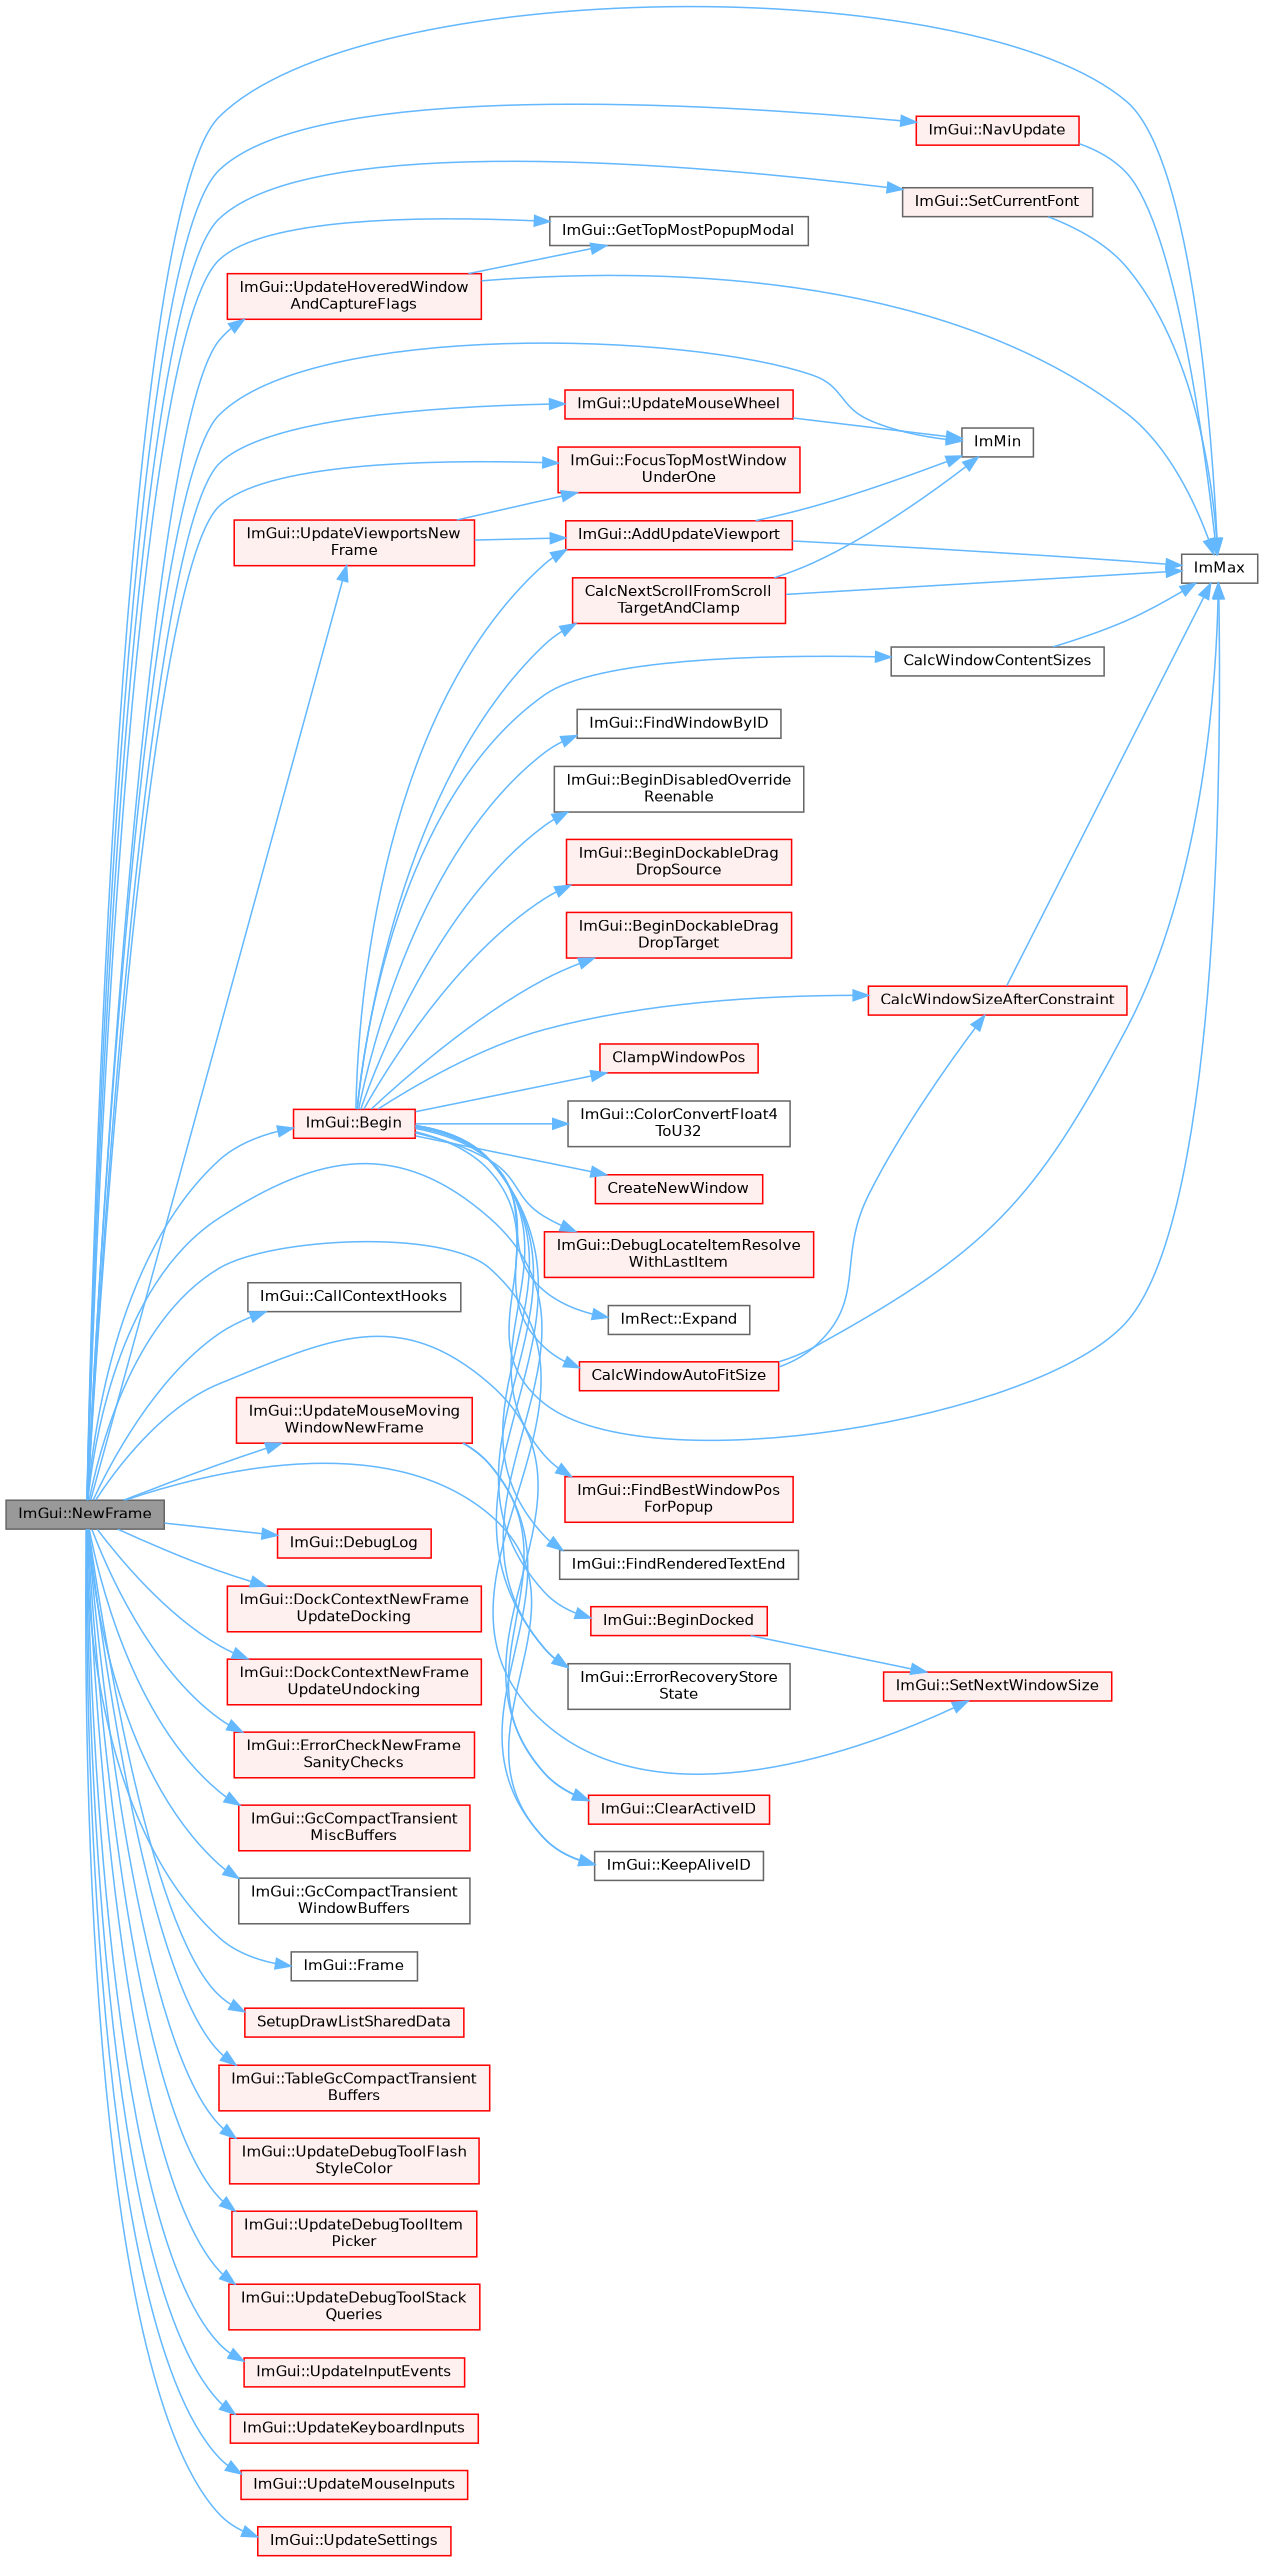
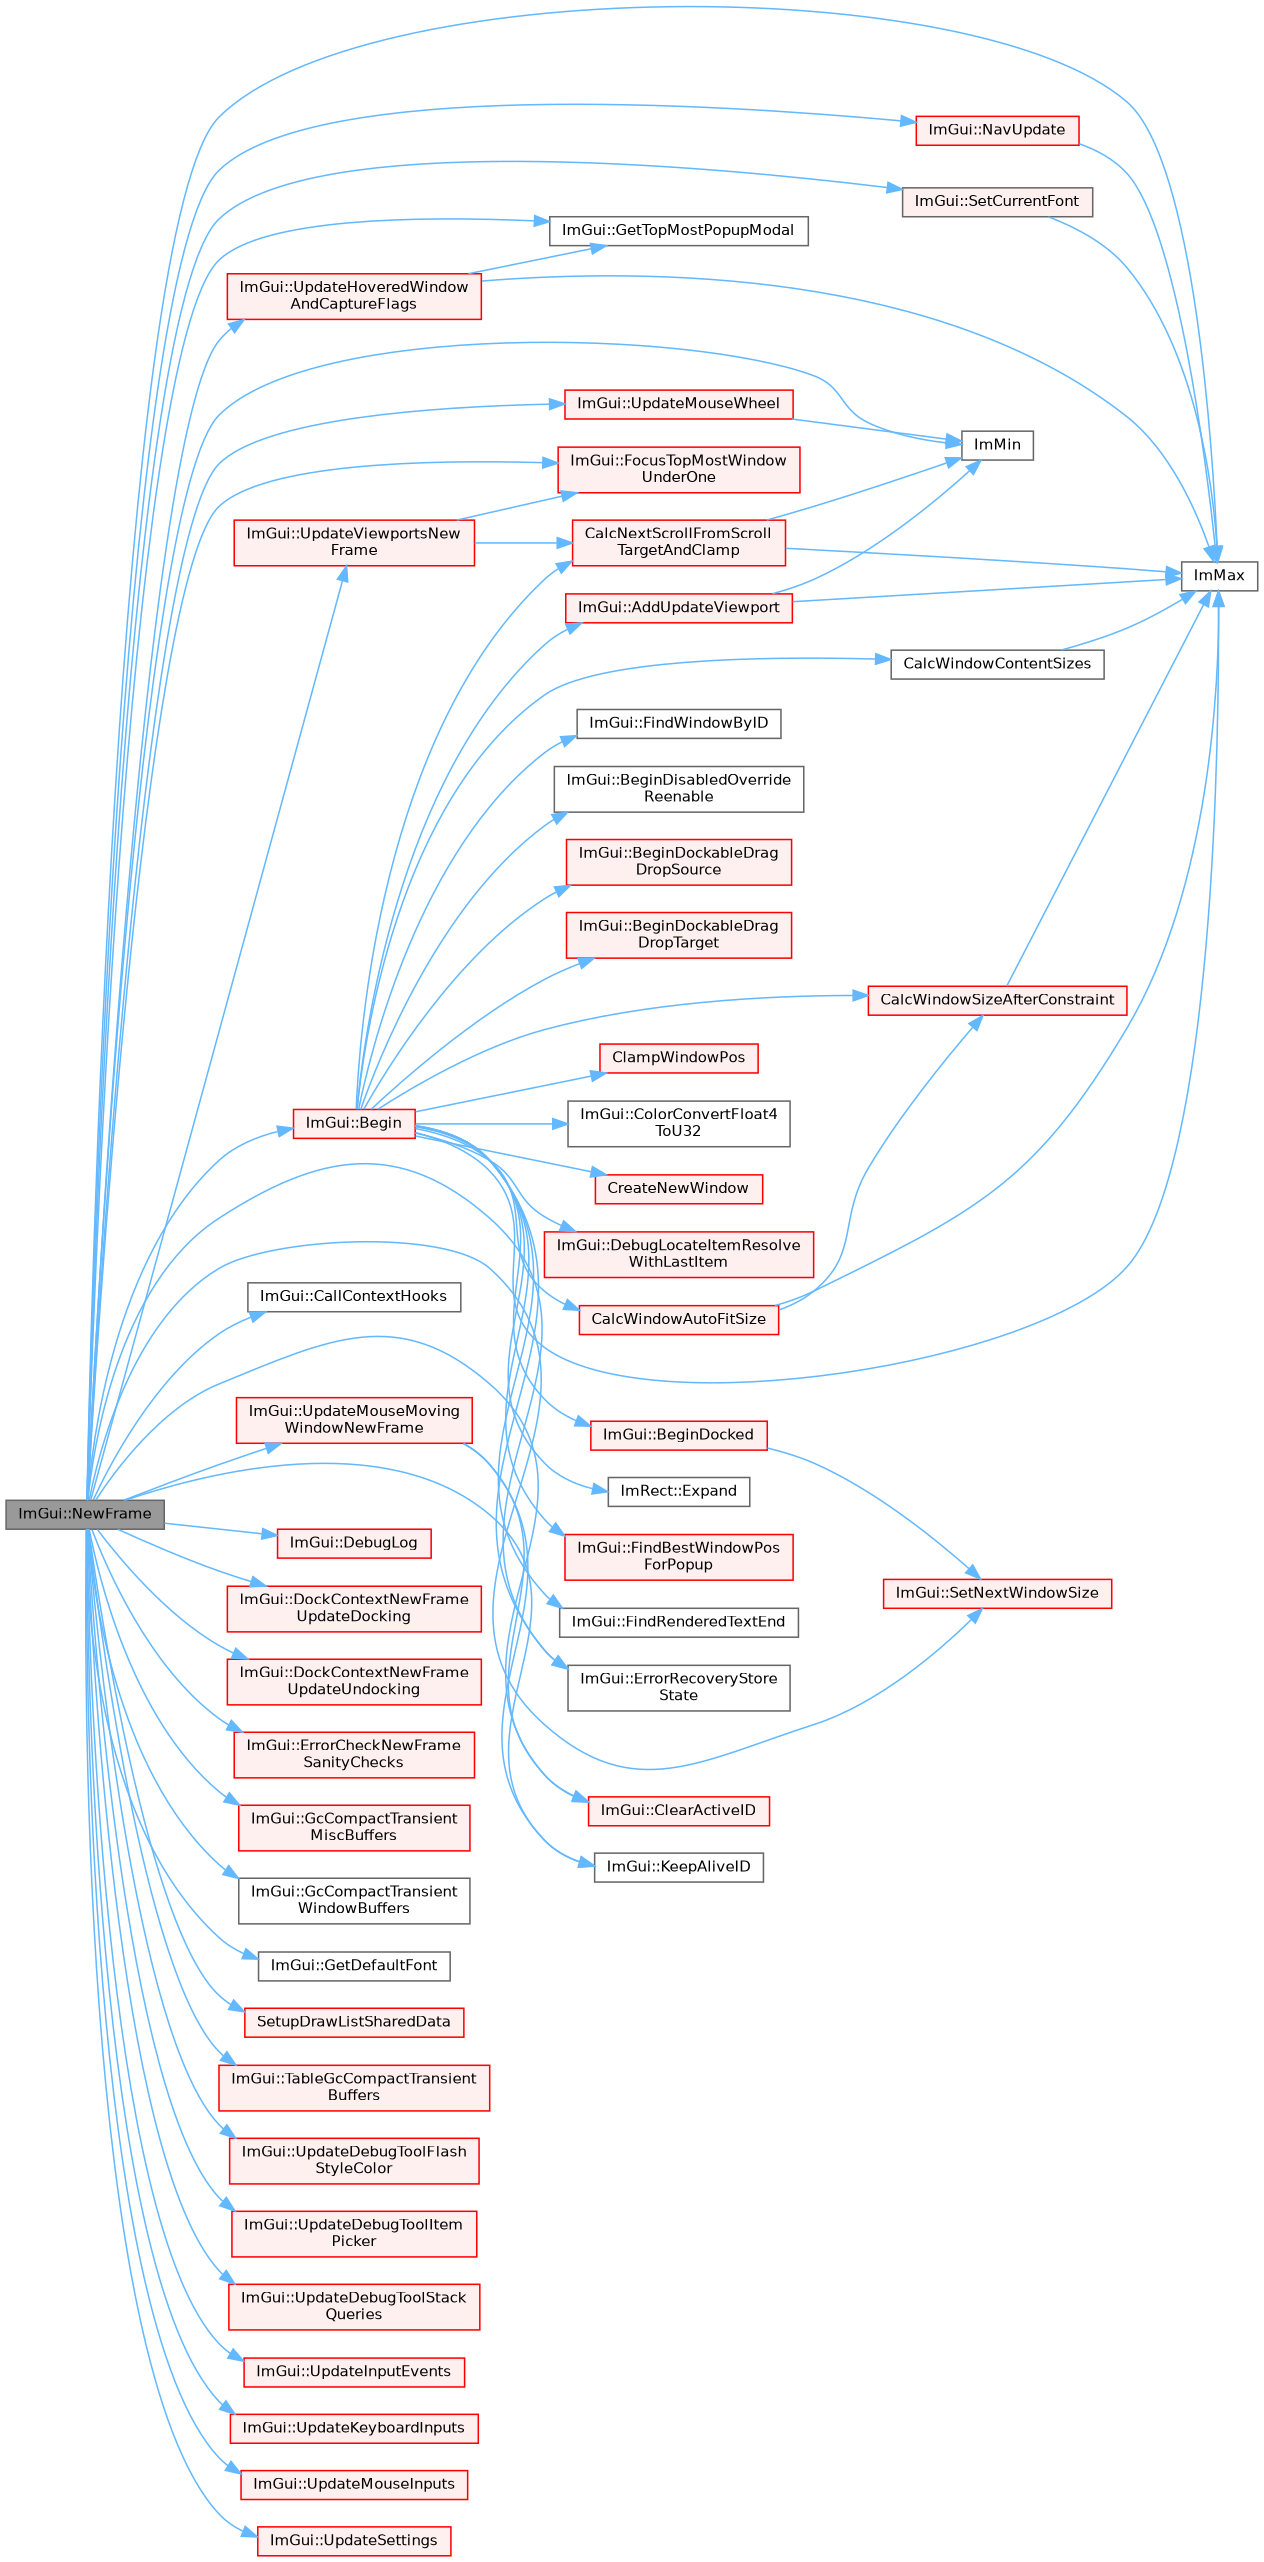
  digraph {
    rankdir=LR
    node [color=red fillcolor="#FFF0F0" fontname=Helvetica fontsize=10 shape=box style=filled]
    edge [color=steelblue1 fontname=Helvetica fontsize=10 labelfontname=Helvetica labelfontsize=10 style=solid]
    n1 [color=gray40 fillcolor=grey60 fontcolor=black height=0.2 label="ImGui::NewFrame" width=0.4]
    n2 [height=0.2 label="ImGui::Begin" width=0.4]
    n3 [color=grey40 fillcolor=white height=0.2 label=ImMax width=0.4]
    n4 [color=grey40 fillcolor=white height=0.2 label=ImMin width=0.4]
    n5 [height=0.2 label="ImGui::SetNextWindowSize" width=0.4]
    n6 [color=grey40 fillcolor=white height=0.2 label="ImGui::ErrorRecoveryStore\lState" width=0.4]
    n7 [color=grey40 fillcolor=white height=0.2 label="ImGui::CallContextHooks" width=0.4]
    n8 [height=0.2 label="ImGui::ClearActiveID" width=0.4]
    n9 [height=0.2 label="ImGui::DebugLog" width=0.4]
    n10 [height=0.2 label="ImGui::DockContextNewFrame\lUpdateDocking" width=0.4]
    n11 [height=0.2 label="ImGui::DockContextNewFrame\lUpdateUndocking" width=0.4]
    n12 [height=0.2 label="ImGui::ErrorCheckNewFrame\lSanityChecks" width=0.4]
    n13 [height=0.2 label="ImGui::FocusTopMostWindow\lUnderOne" width=0.4]
    n14 [height=0.2 label="ImGui::GcCompactTransient\lMiscBuffers" width=0.4]
    n15 [color=grey40 fillcolor=white height=0.2 label="ImGui::GcCompactTransient\lWindowBuffers" width=0.4]
-   n16 [color=grey40 fillcolor=white height=0.2 label="ImGui::Frame" width=0.4]
+   n16 [color=grey40 fillcolor=white height=0.2 label="ImGui::GetDefaultFont" width=0.4]
    n17 [color=grey40 fillcolor=white height=0.2 label="ImGui::GetTopMostPopupModal" width=0.4]
    n18 [color=grey40 fillcolor=white height=0.2 label="ImGui::KeepAliveID" width=0.4]
    n19 [height=0.2 label="ImGui::NavUpdate" width=0.4]
    n20 [color=grey40 height=0.2 label="ImGui::SetCurrentFont" width=0.4]
    n21 [height=0.2 label=SetupDrawListSharedData width=0.4]
    n22 [height=0.2 label="ImGui::TableGcCompactTransient\lBuffers" width=0.4]
    n23 [height=0.2 label="ImGui::UpdateDebugToolFlash\lStyleColor" width=0.4]
    n24 [height=0.2 label="ImGui::UpdateDebugToolItem\lPicker" width=0.4]
    n25 [height=0.2 label="ImGui::UpdateDebugToolStack\lQueries" width=0.4]
    n26 [height=0.2 label="ImGui::UpdateHoveredWindow\lAndCaptureFlags" width=0.4]
    n27 [height=0.2 label="ImGui::UpdateInputEvents" width=0.4]
    n28 [height=0.2 label="ImGui::UpdateKeyboardInputs" width=0.4]
    n29 [height=0.2 label="ImGui::UpdateMouseInputs" width=0.4]
    n30 [height=0.2 label="ImGui::UpdateMouseMoving\lWindowNewFrame" width=0.4]
    n31 [height=0.2 label="ImGui::UpdateMouseWheel" width=0.4]
    n32 [height=0.2 label="ImGui::UpdateSettings" width=0.4]
    n33 [height=0.2 label="ImGui::UpdateViewportsNew\lFrame" width=0.4]
    n34 [height=0.2 label="ImGui::AddUpdateViewport" width=0.4]
    n35 [color=grey40 fillcolor=white height=0.2 label="ImGui::BeginDisabledOverride\lReenable" width=0.4]
    n36 [height=0.2 label="ImGui::BeginDockableDrag\lDropSource" width=0.4]
    n37 [height=0.2 label="ImGui::BeginDockableDrag\lDropTarget" width=0.4]
    n38 [height=0.2 label="ImGui::BeginDocked" width=0.4]
    n39 [height=0.2 label="CalcNextScrollFromScroll\lTargetAndClamp" width=0.4]
    n40 [height=0.2 label=CalcWindowAutoFitSize width=0.4]
    n41 [height=0.2 label=CalcWindowSizeAfterConstraint width=0.4]
    n42 [color=grey40 fillcolor=white height=0.2 label=CalcWindowContentSizes width=0.4]
    n43 [height=0.2 label=ClampWindowPos width=0.4]
    n44 [color=grey40 fillcolor=white height=0.2 label="ImGui::ColorConvertFloat4\lToU32" width=0.4]
    n45 [height=0.2 label=CreateNewWindow width=0.4]
    n46 [height=0.2 label="ImGui::DebugLocateItemResolve\lWithLastItem" width=0.4]
    n47 [color=grey40 fillcolor=white height=0.2 label="ImRect::Expand" width=0.4]
    n48 [height=0.2 label="ImGui::FindBestWindowPos\lForPopup" width=0.4]
    n49 [color=grey40 fillcolor=white height=0.2 label="ImGui::FindRenderedTextEnd" width=0.4]
    n50 [color=grey40 fillcolor=white height=0.2 label="ImGui::FindWindowByID" width=0.4]
    n1 -> n2
    n1 -> n3
    n1 -> n4
    n1 -> n5
    n1 -> n6
    n1 -> n7
    n1 -> n8
    n1 -> n9
    n1 -> n10
    n1 -> n11
    n1 -> n12
    n1 -> n13
    n1 -> n14
    n1 -> n15
    n1 -> n16
    n1 -> n17
    n1 -> n18
    n1 -> n19
    n1 -> n20
    n1 -> n21
    n1 -> n22
    n1 -> n23
    n1 -> n24
    n1 -> n25
    n1 -> n26
    n1 -> n27
    n1 -> n28
    n1 -> n29
    n1 -> n30
    n1 -> n31
    n1 -> n32
    n1 -> n33
    n2 -> n3
    n2 -> n6
    n2 -> n34
    n2 -> n35
    n2 -> n36
    n2 -> n37
    n2 -> n38
    n2 -> n39
    n2 -> n40
    n2 -> n41
    n2 -> n42
    n2 -> n43
    n2 -> n44
    n2 -> n45
    n2 -> n46
    n2 -> n47
    n2 -> n48
    n2 -> n49
    n2 -> n50
    n19 -> n3
    n20 -> n3
    n26 -> n3
    n26 -> n17
    n30 -> n8
    n30 -> n18
    n31 -> n4
    n33 -> n13
-   n33 -> n34
+   n33 -> n39
    n34 -> n3
    n34 -> n4
    n38 -> n5
    n39 -> n3
    n39 -> n4
    n40 -> n3
    n40 -> n41
    n41 -> n3
    n42 -> n3
  }
